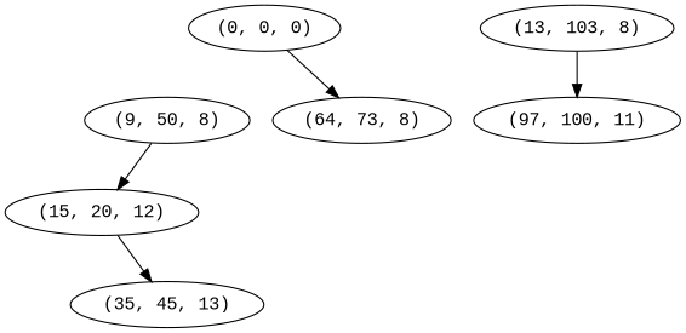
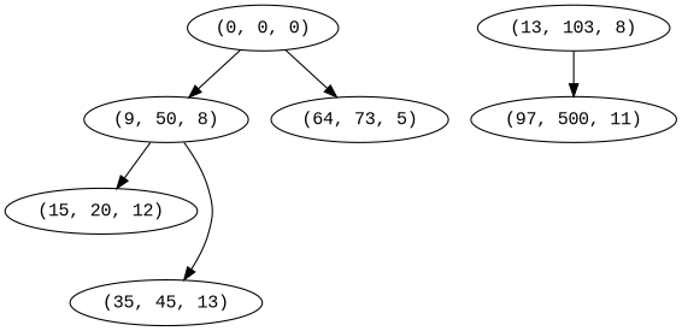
  digraph {
    fontname="Liberation Mono"
    node [fontname="Liberation Mono"]
    edge [fontname="Liberation Mono"]
    "(0, 0, 0)"
    "(9, 50, 8)"
-   "(64, 73, 5)" [label="(64, 73, 8)"]
+   "(64, 73, 5)"
    "(15, 20, 12)"
    "(35, 45, 13)"
    n6 [label="(13, 103, 8)"]
-   "(97, 100, 11)"
+   "(97, 100, 11)" [label="(97, 500, 11)"]
+   "(0, 0, 0)" -> "(9, 50, 8)"
    "(0, 0, 0)" -> "(64, 73, 5)"
    "(9, 50, 8)" -> "(15, 20, 12)"
-   "(15, 20, 12)" -> "(35, 45, 13)"
+   "(9, 50, 8)" -> "(35, 45, 13)"
    n6 -> "(97, 100, 11)"
  }
